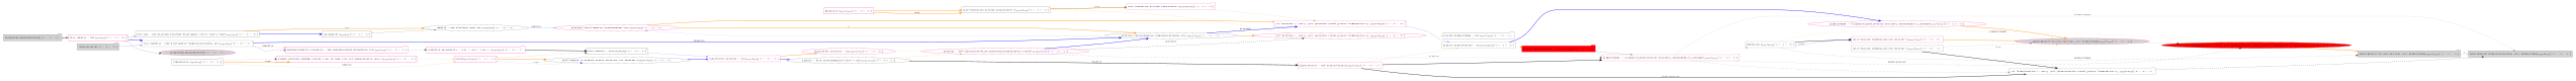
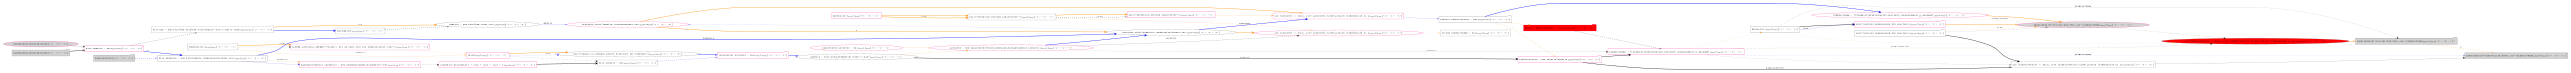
  digraph {
    fontname="Courier Prime"
    rankdir=LR
    node [color=deeppink fillcolor=white fontname="Courier Prime" shape=folder style=filled]
    edge [arrowhead=vee color=darkorange fontname="Courier Prime" style=bold]
    n1 [label="archiver.visit(tmpFile,\"foo\bar\baz\Test.txt\")@@@18@@@['1', '1', '0']" shape=ellipse]
    n2 [color=gray40 label="archiver.visit(hugeFile,\"huge64bitFileTest.txt\")@@@17@@@['1', '1', '1']" shape=ellipse]
    n3 [label="{if (archiver != null) {try {archiver.close()}catch (IOException e) }}@@@23@@@['1', '1', '0']" shape=note]
    n4 [label="{if (archiver != null) {try {archiver.close()}catch (IOException e) }}@@@22@@@['0', '0', '1']" shape=ellipse]
    n5 [color=gray40 label="ZipFile zipFileVerify = null@@@32@@@['1', '1', '1']"]
    n6 [label="LOGGER.log(Level.SEVERE,\"Couldn't set up huge file for huge64bitFile test\",e)@@@9@@@['0', '0', '1']" shape=note]
    n7 [label="return@@@10@@@['1', '1', '1']" shape=note]
    n8 [color=gray40 label="File zipFile = null@@@12@@@['0', '0', '1']" shape=note]
    n9 [color=gray40 label="fail(\"unable to prepare source directory for zipping\",e)@@@11@@@['1', '1', '0']" shape=ellipse]
    n10 [label="fail(\"exception driving ZipArchiver\",e)@@@21@@@['1', '1', '0']"]
    n11 [label="zipFileVerify = new ZipFile(zipFile)@@@34@@@['0', '0', '1']"]
    n12 [label="zipEntryName = ((ZipEntry)zipFileVerify.entries().nextElement()).getName()@@@35@@@['1', '0', '1']"]
    n13 [color=gray40 label="{if (zipFileVerify != null) {try {zipFileVerify.close()}catch (IOException e) }}@@@40@@@['0', '0', '1']"]
    n14 [color=gray40 fillcolor=red label="{if (zipFileVerify != null) {try {zipFileVerify.close()}catch (IOException e) }}@@@41@@@['1', '0', '0']" shape=ellipse]
    n15 [color=gray40 label="Exception e@@@36@@@['1', '1', '0']" shape=note]
    n16 [color=gray40 fillcolor=lightgray label="assertEquals(\"huge64bitFileTest.txt\",zipEntryName)@@@49@@@['0', '0', '1']" shape=note]
    n17 [color=gray40 label="String zipEntryName = null@@@31@@@['0', '0', '1']"]
    n18 [color=gray40 fillcolor=lightgray label="assertEquals(\"foo/bar/baz/Test.txt\",zipEntryName)@@@50@@@['1', '0', '0']"]
    n19 [label="fail(\"failure enumerating zip entries\",e)@@@37@@@['0', '1', '0']"]
    n20 [color=gray40 label="zipFile = File.createTempFile(\"test\",\".zip\")@@@15@@@['0', '0', '1']" shape=ellipse]
    n21 [label="archiver = new ZipArchiver(Files.newOutputStream(zipFile.toPath()))@@@16@@@['1', '1', '1']" shape=ellipse]
    n22 [label="ZipArchiver archiver = null@@@13@@@['1', '1', '1']"]
    n23 [label="ZipArchiver archiver = null@@@14@@@['1', '1', '0']" shape=ellipse]
    n24 [color=gray40 label="IOException e@@@8@@@['0', '0', '1']"]
    n25 [color=gray40 label="File hugeFile = new File(tmpDir,\"huge64bitFileTest.txt\")@@@3@@@['0', '0', '1']" shape=note]
    n26 [label="RandomAccessFile largeFile = new RandomAccessFile(hugeFile,\"rw\")@@@5@@@['0', '0', '1']"]
    n27 [label="largeFile.setLength(4 * 1024 * 1024 * 1024 + 2)@@@6@@@['0', '0', '1']"]
    n28 [color=gray40 label="fail(\"failure enumerating zip entries\",e)@@@38@@@['1', '0', '1']"]
    n29 [fillcolor=lightgray label="assertEquals(\"foo/bar/baz/Test.txt\",zipEntryName)@@@39@@@['1', '1', '0']" shape=ellipse]
    n30 [fillcolor=lightgray label="backwardsSlashesOnWindows['1', '0', '0']" shape=ellipse]
    n31 [label="File tmpFile = null@@@3@@@['1', '1', '0']" shape=note]
    n32 [color=gray40 label="File baz = new File(new File(new File(tmpDir,\"foo\"),\"bar\"),\"baz\")@@@5@@@['1', '1', '0']"]
    n33 [label="zipEntryName = ((ZipEntry)zipFileVerify.entries().nextElement()).getName()@@@34@@@['0', '1', '0']" shape=ellipse]
    n34 [color=gray40 label="tmpFile = new File(baz,\"Test.txt\")@@@7@@@['1', '1', '0']" shape=ellipse]
    n35 [color=gray40 label="baz.mkdirs()@@@6@@@['1', '1', '0']" shape=note]
    n36 [color=gray40 label="fail(\"exception driving ZipArchiver\",e)@@@20@@@['1', '1', '1']" shape=note]
    n37 [color=gray40 fillcolor=lightgray label="backwardsSlashesOnWindows['0', '1', '0']"]
    n38 [color=gray40 fillcolor=lightgray label="huge64bitFile['0', '0', '1']"]
    n39 [fillcolor=red label="ZipFile zipFileVerify = null@@@33@@@['1', '0', '0']"]
    n40 [label="Exception e@@@19@@@['0', '0', '1']"]
    n1 -> n2 [label=0]
    n1 -> n3 [arrowhead=onormal]
    n2 -> n1 [arrowhead=onormal color=blue style=dotted]
    n2 -> n3 [color=blue label=archiver]
    n2 -> n4
    n3 -> n5 [arrowhead=onormal color=blue style=dashed]
    n4 -> n17 [arrowhead=onormal style=dotted]
-   n11 -> n5 [arrowhead=onormal style=dashed]
+   n5 -> n11 [arrowhead=onormal style=dashed]
    n5 -> n33 [color=blue]
    n5 -> n39 [style=dashed]
    n6 -> n7 [arrowhead=onormal style=dotted]
    n7 -> n8 [color=black style=dotted]
    n7 -> n9 [color=blue label=true style=dotted]
    n7 -> n9
    n8 -> n22 [arrowhead=onormal color=blue style=dashed]
    n9 -> n22 [arrowhead=onormal color=blue]
    n10 -> n3 [style=dashed]
    n11 -> n12 [color=black]
    n11 -> n13 [arrowhead=onormal color=black label=zipFileVerify]
    n12 -> n13 [arrowhead=onormal color=black style=dotted]
    n12 -> n14 [color=black label=zipFileVerify style=dotted]
    n12 -> n15 [style=dotted]
    n12 -> n16 [arrowhead=onormal color=blue label=zipEntryName style=dotted]
    n13 -> n16 [color=black style=dashed]
    n14 -> n18 [arrowhead=onormal]
    n15 -> n14 [style=dotted]
    n15 -> n18 [color=black label=zipEntryName style=dotted]
    n15 -> n19 [color=black]
    n15 -> n19 [color=blue label=true style=dashed]
    n18 -> n16 [arrowhead=onormal label=0 style=dashed]
    n19 -> n29 [arrowhead=onormal]
    n20 -> n11 [color=black label=zipFile]
    n20 -> n21 [style=dashed]
    n21 -> n2 [color=blue]
    n21 -> n4 [color=black label=archiver style=dashed]
    n21 -> n12 [color=black label=zipFile style=dotted]
    n22 -> n20 [arrowhead=onormal color=blue]
-   n22 -> n23 [arrowhead=onormal]
+   n22 -> n23 [arrowhead=onormal style=dotted]
    n23 -> n21 [arrowhead=onormal style=dashed]
    n24 -> n6 [color=black style=dotted]
    n24 -> n6 [label=true]
    n24 -> n7 [arrowhead=onormal label=tmpFile style=dashed]
    n25 -> n2 [color=blue label=hugeFile]
    n25 -> n26 [color=blue style=dashed]
    n25 -> n26 [label=hugeFile style=dashed]
    n26 -> n27 [color=black style=dotted]
    n27 -> n8 [color=black]
    n28 -> n13 [color=black]
    n28 -> n29 [label=true style=dotted]
    n28 -> n29 [arrowhead=onormal color=black style=dotted]
    n29 -> n14 [color=black style=dotted]
-   n31 -> n30 [color=black style=dashed]
+   n30 -> n31 [color=black style=dashed]
    n31 -> n25 [color=blue label=0]
    n31 -> n32 [arrowhead=onormal color=black style=dashed]
    n32 -> n34 [label=baz]
    n32 -> n35 [color=blue]
    n33 -> n29 [arrowhead=onormal label=zipEntryName style=dotted]
    n33 -> n29
    n34 -> n1 [arrowhead=onormal color=blue label=tmpFile style=dashed]
    n35 -> n34 [arrowhead=onormal color=black style=dashed]
    n36 -> n4 [arrowhead=onormal style=dashed]
    n36 -> n10
    n36 -> n10 [arrowhead=onormal color=black label=true style=dashed]
    n37 -> n31 [arrowhead=onormal color=black]
    n38 -> n25 [arrowhead=onormal color=blue style=dashed]
    n39 -> n12 [arrowhead=onormal color=black style=dashed]
    n40 -> n36 [label=true]
    n40 -> n36
  }
